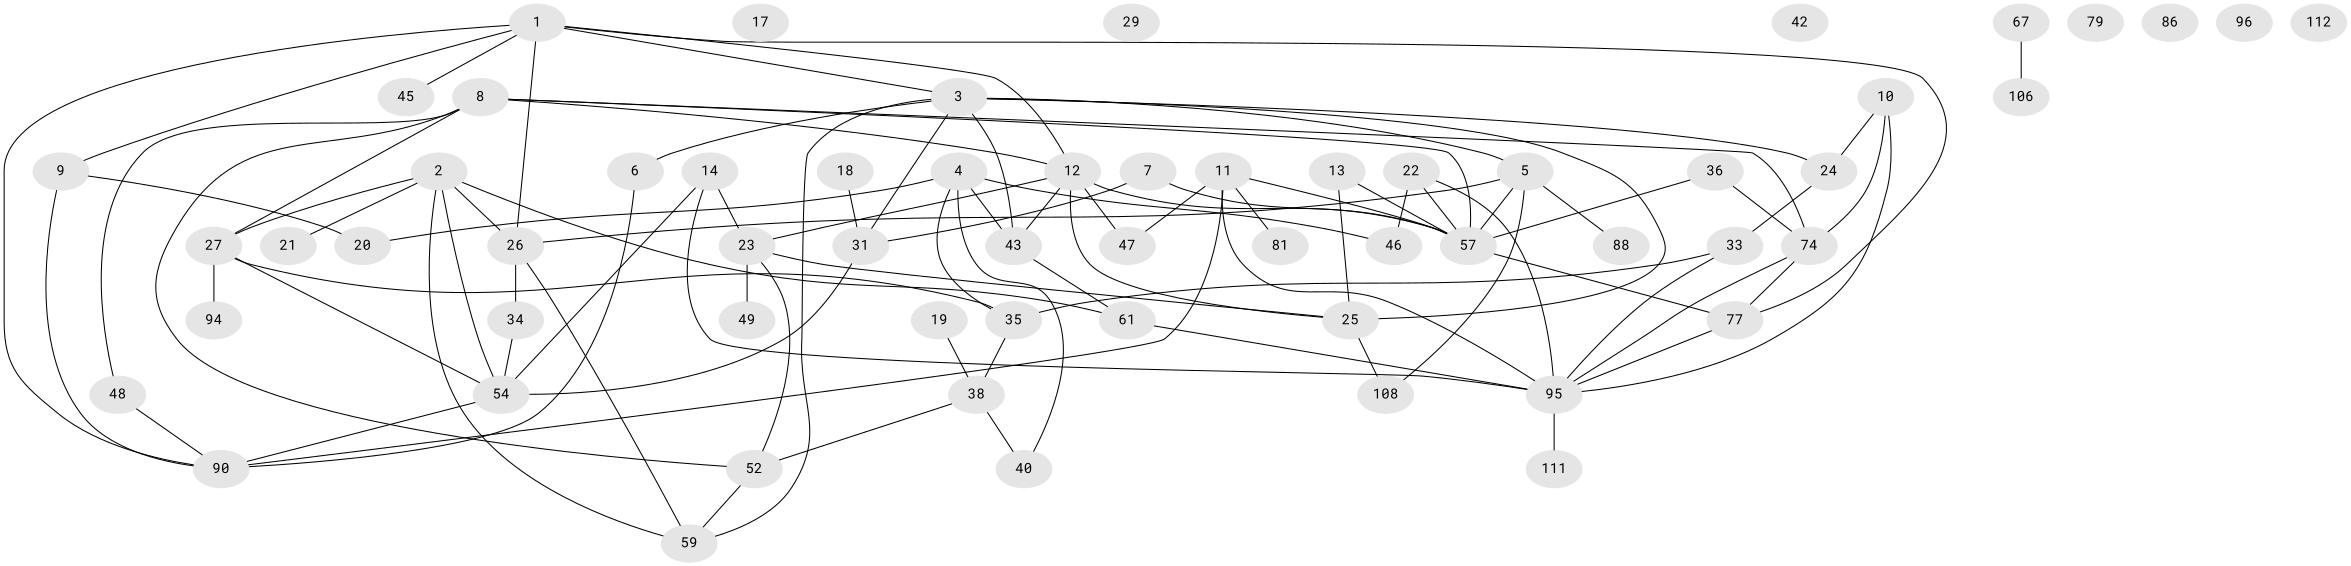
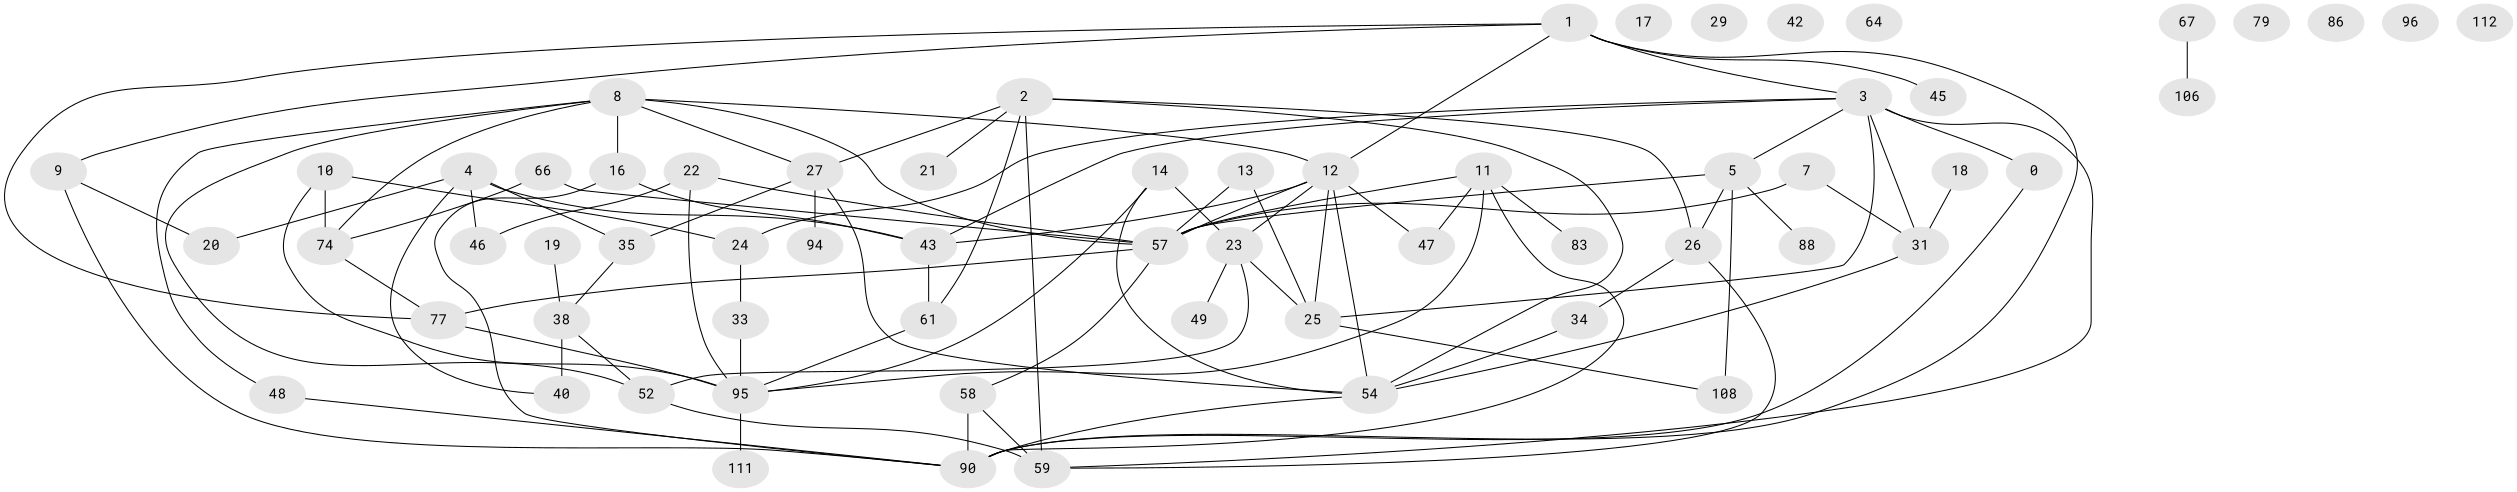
  graph {
    fontname="Roboto Mono"
    node [color=gray90 fontname="Roboto Mono" style=filled]
    edge [fontname="Roboto Mono"]
    1 [super="+75+109"]
    3 [super="+101+126"]
    9
    12 [super="+50+28+56"]
    26 [super="+55"]
    45
    77
    90 [super="+117+119"]
    59 [super="+66"]
    5
-   6 [super="+30"]
+   6 [super="+30" label=0]
    24 [super="+87"]
    25 [super="+84+82"]
    31
    43 [super="+76"]
    20
    54 [super="+65+81"]
    57 [super="+63+68"]
    47 [super="+89"]
    23 [super="+78+69"]
    34
    95 [super="+116"]
    2 [super="+62"]
    21 [super="+102"]
    27 [super="+51"]
    61
    35
    94
    88
    108 [super="+125"]
    33
    4 [super="+41+44"]
    40
    46 [super="+53"]
    38 [super="+73"]
+   58 [super="+93"]
    7 [super="+124"]
    8 [super="+32"]
+   16 [super="+104+97"]
    48
    52 [super="+98"]
    74
    10 [super="+15"]
    111
    11 [super="+39"]
-   83 [super="+105+120" label=81]
+   83 [super="+105+120"]
    49
    13 [super="+85"]
    14
    17
    18
    19
    22 [super="+60"]
    29
-   36 [super="+91+37"]
+   36 [super="+91+37" label=66]
    42
+   64
    67
    106
    79
    86
    96 [super="+99"]
    112
    1 -- 3
    1 -- 9
    1 -- 12
-   1 -- 26
    1 -- 45
    1 -- 77
    1 -- 90
    3 -- 59
    3 -- 5
    3 -- 6 [weight=2]
    3 -- 24
    3 -- 25 [weight=2]
    3 -- 31
    3 -- 43
    9 -- 90
    9 -- 20
    12 -- 25
    12 -- 43
+   12 -- 54 [weight=2]
    12 -- 57
    12 -- 47
    12 -- 23
    26 -- 59
    26 -- 34
    77 -- 95
    5 -- 26
    5 -- 57
    5 -- 88
    5 -- 108
    6 -- 90
    24 -- 33
    25 -- 108
    31 -- 54
    43 -- 61
    54 -- 90
    57 -- 77
+   57 -- 58
    23 -- 25
    23 -- 52
    23 -- 49
    34 -- 54
    95 -- 111
    2 -- 26
    2 -- 59
    2 -- 54
    2 -- 21
    2 -- 27
    2 -- 61
    27 -- 54
    27 -- 35
    27 -- 94
    61 -- 95
    35 -- 38
    33 -- 95
-   33 -- 35
    4 -- 43
    4 -- 20
    4 -- 35
    4 -- 40
    4 -- 46
    38 -- 40
    38 -- 52
+   58 -- 90
+   58 -- 59
    7 -- 31
    7 -- 57
    8 -- 12
    8 -- 57
    8 -- 27
+   8 -- 16
    8 -- 48
    8 -- 52
    8 -- 74
+   16 -- 90
+   16 -- 43
    48 -- 90
    52 -- 59
    74 -- 77
-   74 -- 95
    10 -- 24
    10 -- 95
    10 -- 74
    11 -- 90
    11 -- 57
    11 -- 47
    11 -- 95
    11 -- 83
    13 -- 25
    13 -- 57
    14 -- 54
    14 -- 23
    14 -- 95
    18 -- 31
    19 -- 38
    22 -- 57
    22 -- 95
    22 -- 46
    36 -- 57
    36 -- 74
    67 -- 106
  }
